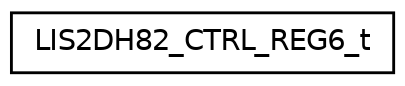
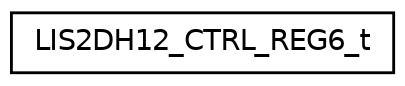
  digraph {
    rankdir=LR
-   n1 [color=black fillcolor=white fontname=Helvetica fontsize=10 height=0.2 label=LIS2DH82_CTRL_REG6_t shape=record style=filled width=0.4]
+   n1 [color=black fillcolor=white fontname=Helvetica fontsize=10 height=0.2 label=LIS2DH12_CTRL_REG6_t shape=record style=filled width=0.4]
  }
